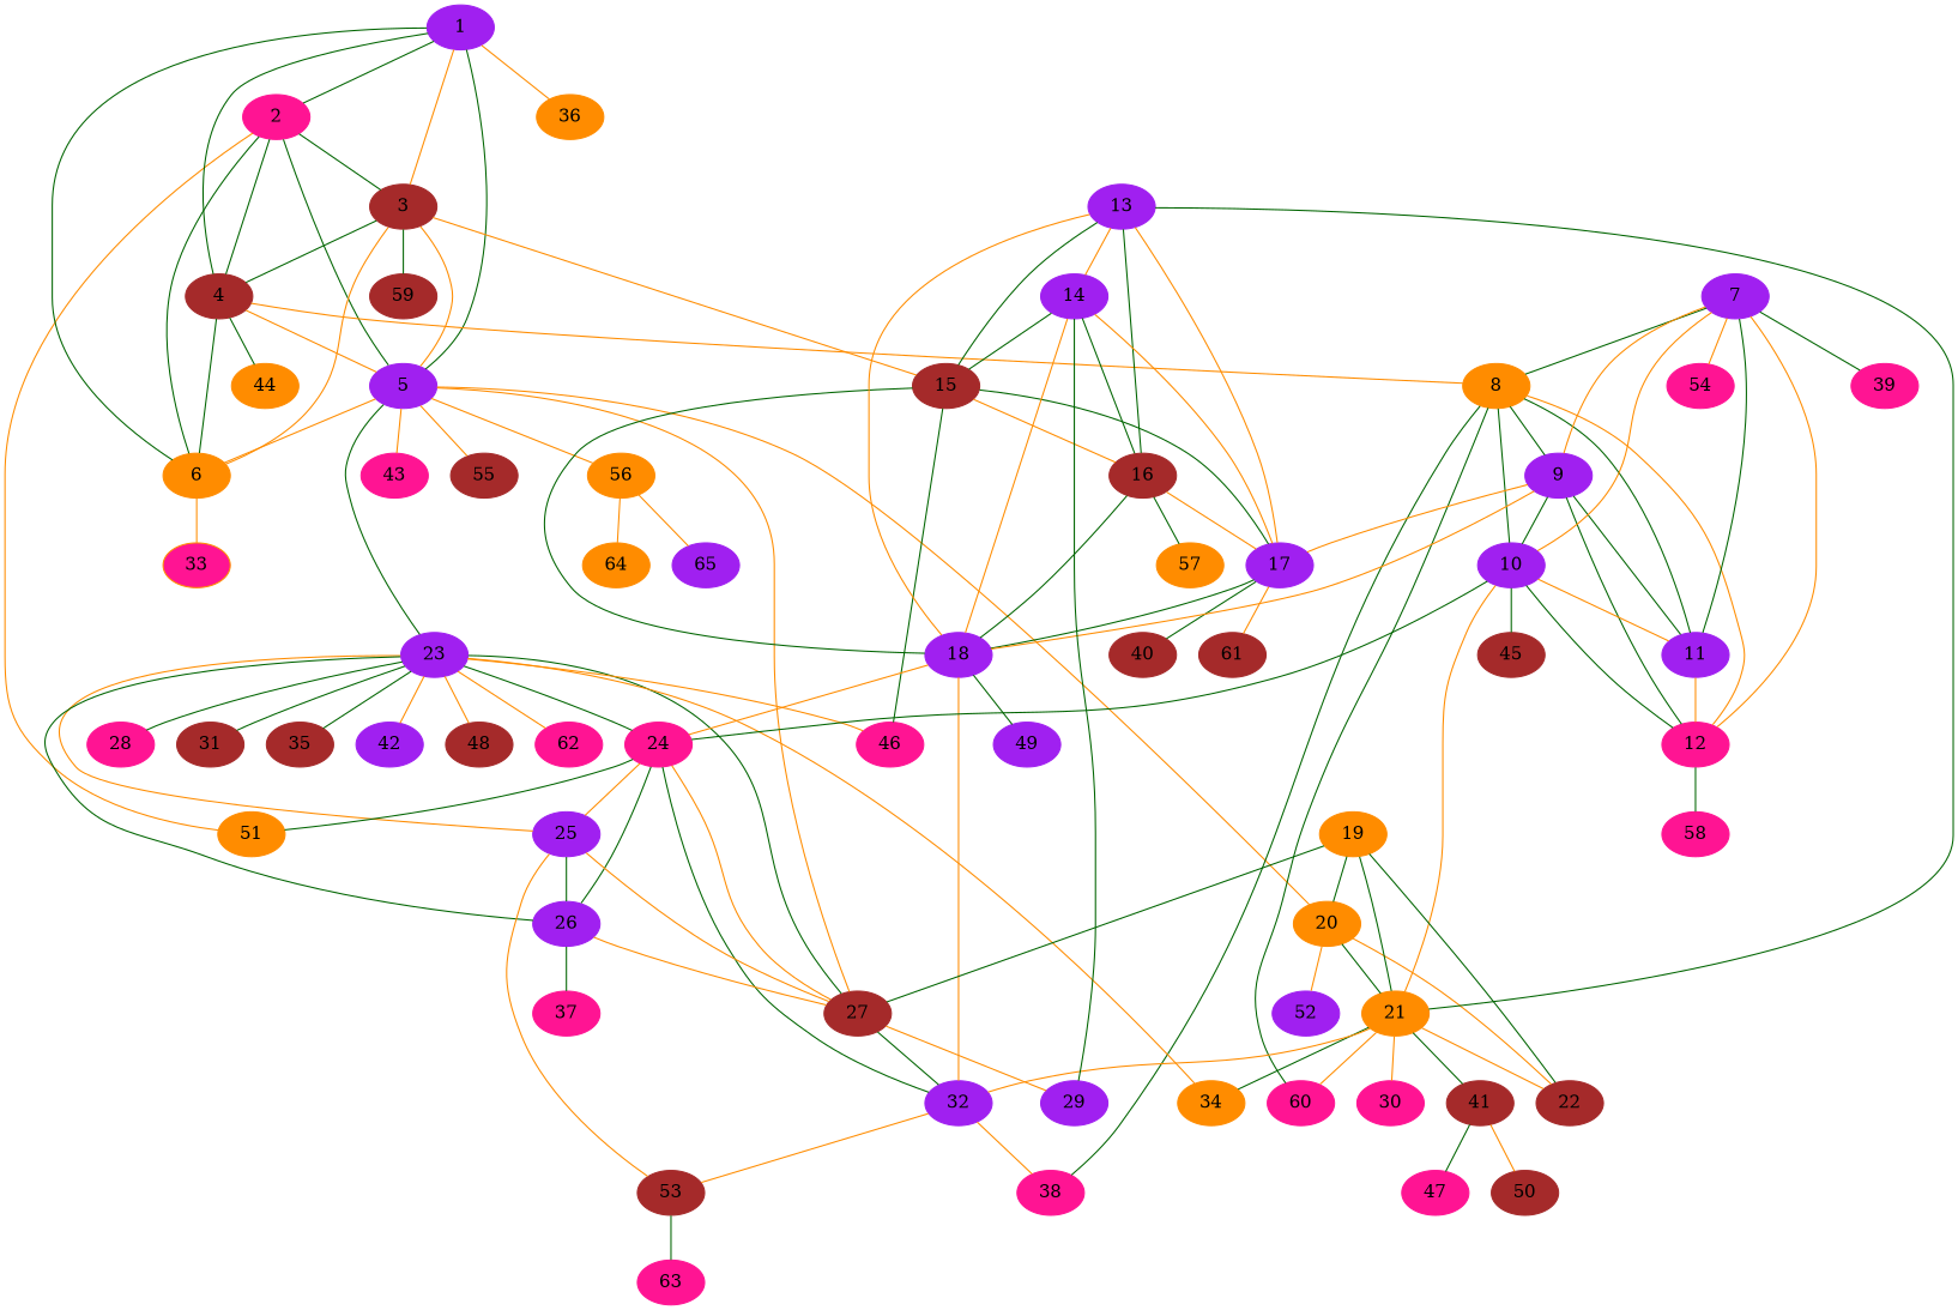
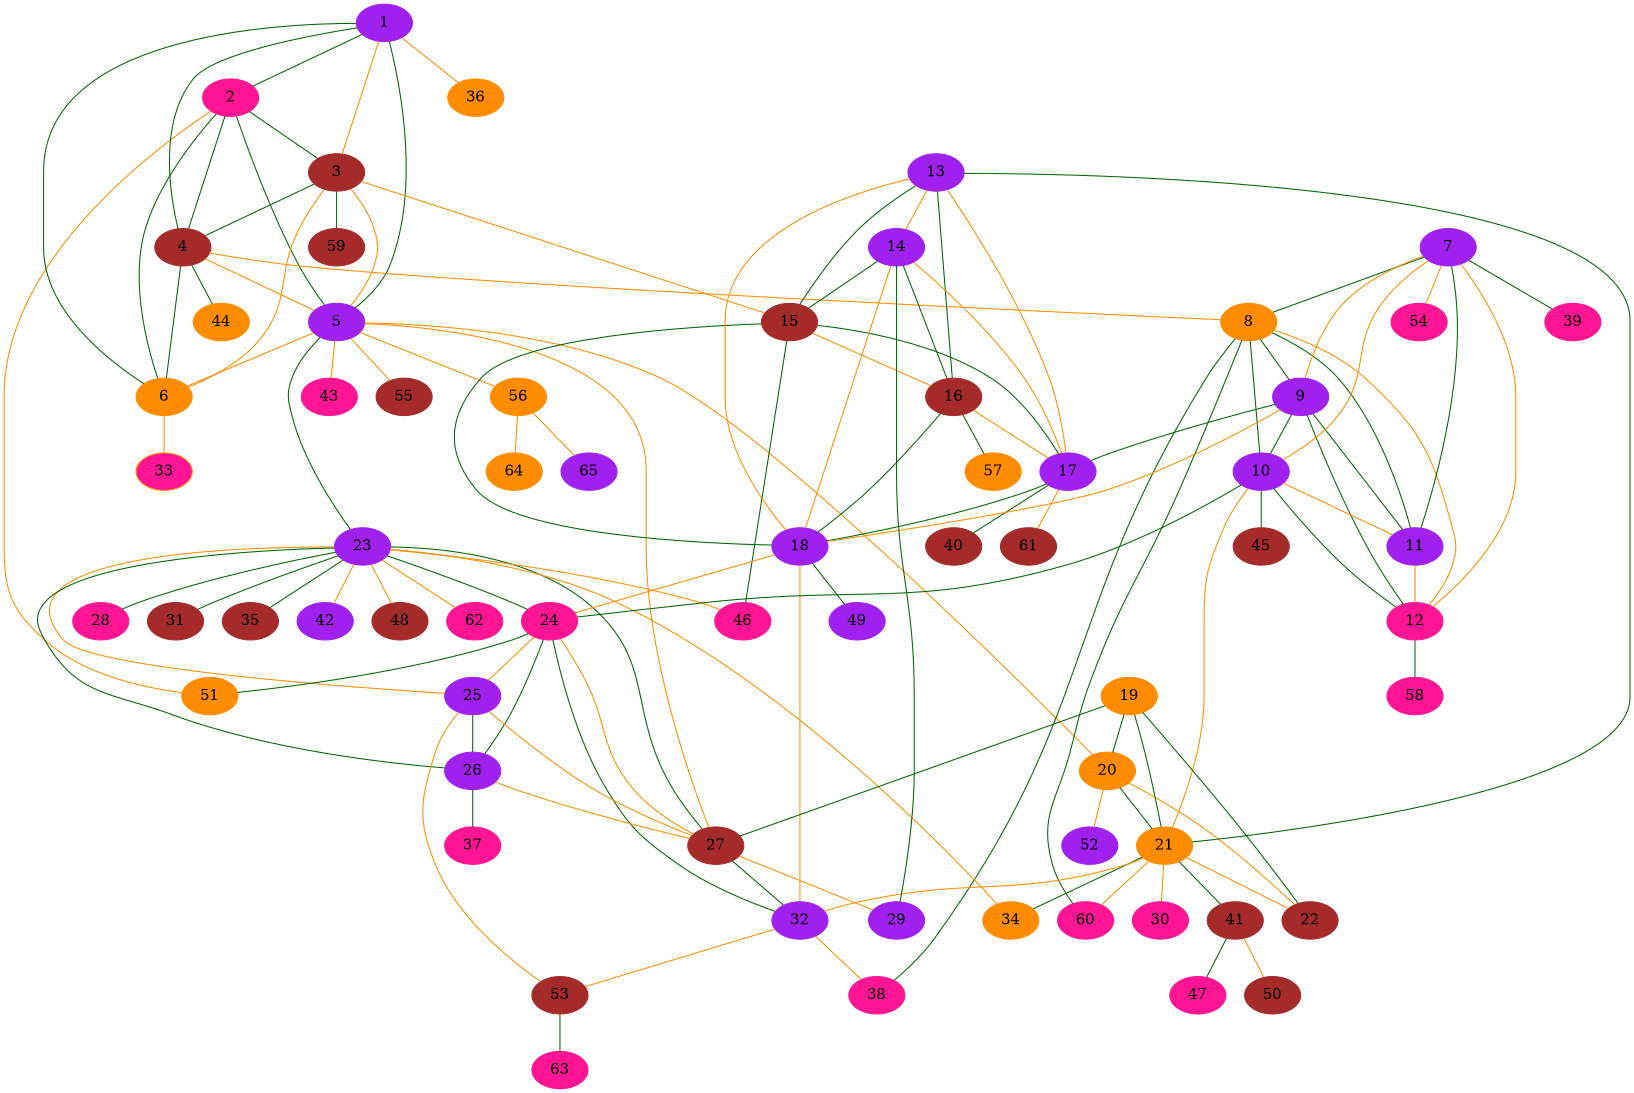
  graph {
    node [color=purple style=filled]
    edge [color=darkgreen weight=1.0]
    2 [color=deeppink]
    1
    3 [color=brown]
    4 [color=brown]
    5
    6 [color=darkorange]
    36 [color=darkorange]
    51 [color=darkorange]
    15 [color=brown]
    59 [color=brown]
    8 [color=darkorange]
    44 [color=darkorange]
    20 [color=darkorange]
    23
    27 [color=brown]
    43 [color=deeppink]
    55 [color=brown]
    56 [color=darkorange]
    33 [color=darkorange fillcolor=deeppink]
    17
    18
    16 [color=brown]
    46 [color=deeppink]
    9
    10
    11
    12 [color=deeppink]
    38 [color=deeppink]
    60 [color=deeppink]
    21 [color=darkorange]
    22 [color=brown]
    52
    24 [color=deeppink]
    34 [color=darkorange]
    25
    26
    28 [color=deeppink]
    31 [color=brown]
    35 [color=brown]
    42
    48 [color=brown]
    62 [color=deeppink]
    29
    32
    64 [color=darkorange]
    65
    7
    39 [color=deeppink]
    54 [color=deeppink]
    45 [color=brown]
    58 [color=deeppink]
    40 [color=brown]
    61 [color=brown]
    49
    30 [color=deeppink]
    41 [color=brown]
    13
    14
    57 [color=darkorange]
    53 [color=brown]
    19 [color=darkorange]
    47 [color=deeppink]
    50 [color=brown]
    37 [color=deeppink]
    63 [color=deeppink]
    2 -- 3
    2 -- 4
    2 -- 5
    2 -- 6
    2 -- 51 [color=darkorange]
    1 -- 2
    1 -- 3 [color=darkorange]
    1 -- 4
    1 -- 5
    1 -- 6
    1 -- 36 [color=darkorange weight=3.0]
    3 -- 4
    3 -- 5 [color=darkorange]
    3 -- 6 [color=darkorange]
    3 -- 15 [color=darkorange]
    3 -- 59
    4 -- 5 [color=darkorange]
    4 -- 6
    4 -- 8 [color=darkorange]
    4 -- 44
    5 -- 6 [color=darkorange]
    5 -- 20 [color=darkorange]
    5 -- 23
    5 -- 27 [color=darkorange]
    5 -- 43 [color=darkorange weight=3.0]
    5 -- 55 [color=darkorange]
    5 -- 56 [color=darkorange]
    6 -- 33 [color=darkorange weight=2.0]
    15 -- 17
    15 -- 18
    15 -- 16 [color=darkorange]
    15 -- 46 [weight=2.0]
    8 -- 9
    8 -- 10
    8 -- 11
    8 -- 12 [color=darkorange]
    8 -- 38
    8 -- 60
    20 -- 21 [weight=3.0]
    20 -- 22 [color=darkorange]
    20 -- 52 [color=darkorange]
    23 -- 27
    23 -- 46 [color=darkorange]
    23 -- 24 [weight=2.0]
    23 -- 34 [color=darkorange]
    23 -- 25 [color=darkorange]
    23 -- 26
    23 -- 28
    23 -- 31
    23 -- 35
    23 -- 42 [color=darkorange]
    23 -- 48 [color=darkorange]
    23 -- 62 [color=darkorange]
    27 -- 29 [color=darkorange]
    27 -- 32
    56 -- 64 [color=darkorange]
    56 -- 65 [color=darkorange]
    17 -- 18
    17 -- 40
    17 -- 61 [color=darkorange]
    18 -- 24 [color=darkorange]
    18 -- 32 [color=darkorange weight=6.0]
    18 -- 49
    16 -- 17 [color=darkorange]
    16 -- 18
    16 -- 57
-   9 -- 17 [color=darkorange]
+   9 -- 17
    9 -- 18 [color=darkorange]
    9 -- 10
    9 -- 11 [weight=2.0]
    9 -- 12
    10 -- 11 [color=darkorange]
    10 -- 12
    10 -- 21 [color=darkorange]
    10 -- 24
    10 -- 45
    11 -- 12 [color=darkorange]
    12 -- 58 [weight=2.0]
    21 -- 60 [color=darkorange]
    21 -- 22 [color=darkorange weight=4.0]
    21 -- 34
    21 -- 32 [color=darkorange]
    21 -- 30 [color=darkorange]
    21 -- 41
    24 -- 51
    24 -- 27 [color=darkorange weight=3.0]
    24 -- 25 [color=darkorange weight=2.0]
    24 -- 26 [weight=2.0]
    24 -- 32
    25 -- 27 [color=darkorange weight=2.0]
    25 -- 26
    25 -- 53 [color=darkorange]
    26 -- 27 [color=darkorange]
    26 -- 37
    32 -- 38 [color=darkorange]
    32 -- 53 [color=darkorange]
    7 -- 8
    7 -- 9 [color=darkorange]
    7 -- 10 [color=darkorange]
    7 -- 11
    7 -- 12 [color=darkorange]
    7 -- 39 [weight=2.0]
    7 -- 54 [color=darkorange]
    41 -- 47
    41 -- 50 [color=darkorange]
    13 -- 15
    13 -- 17 [color=darkorange]
    13 -- 18 [color=darkorange]
    13 -- 16
    13 -- 21
    13 -- 14 [color=darkorange]
    14 -- 15
    14 -- 17 [color=darkorange]
    14 -- 18 [color=darkorange]
    14 -- 16
    14 -- 29 [weight=4.0]
    53 -- 63
    19 -- 20
    19 -- 27 [weight=6.0]
    19 -- 21 [weight=3.0]
    19 -- 22
  }
